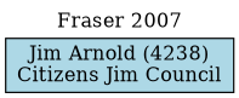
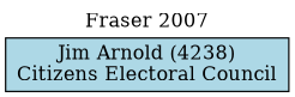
  digraph {
    label="Fraser 2007"
    labelloc=t
    mclimit=10
-   n1 [label="Jim Arnold (4238)\nCitizens Jim Council" shape=box style=filled fillcolor=lightblue]
+   n1 [label="Jim Arnold (4238)\nCitizens Electoral Council" shape=box style=filled fillcolor=lightblue]
  }
